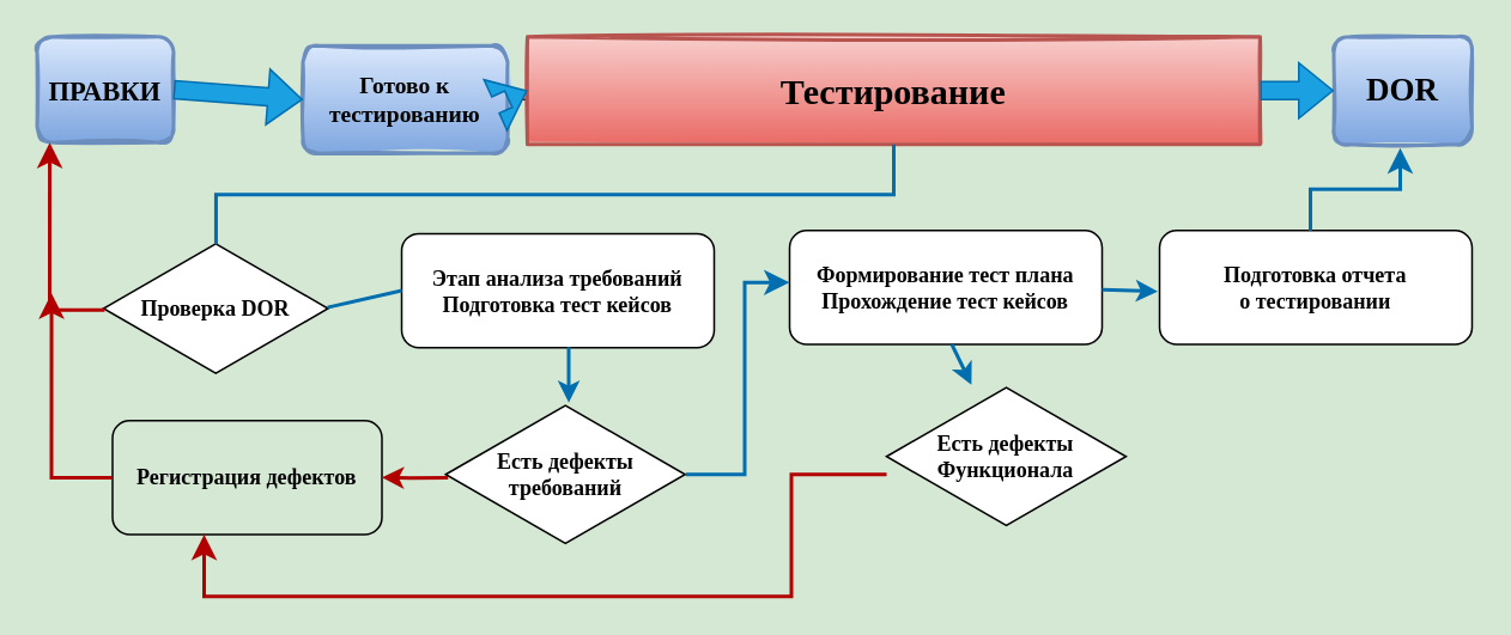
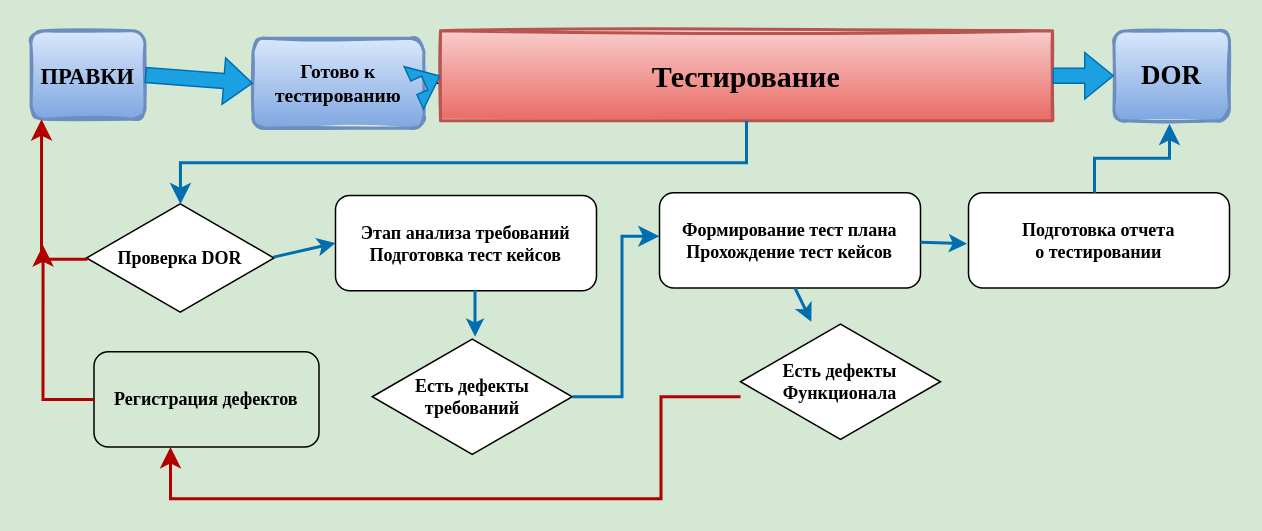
  <mxCell id="0" />
  <mxCell id="1" parent="0" />
  <mxCell id="2" value="" style="edgeStyle=orthogonalEdgeStyle;rounded=0;orthogonalLoop=1;jettySize=auto;html=1;" edge="1" parent="1" source="3" target="4"><mxGeometry relative="1" as="geometry" /></mxCell>
  <mxCell id="3" value="&lt;font style=&quot;font-size: 13px;&quot; face=&quot;Comic Sans MS&quot;&gt;&lt;b&gt;Готово к тестированию&lt;/b&gt;&lt;/font&gt;" style="rounded=1;whiteSpace=wrap;html=1;strokeWidth=2;fillWeight=4;hachureGap=8;hachureAngle=45;fillColor=#dae8fc;sketch=1;strokeColor=#6c8ebf;gradientColor=#7ea6e0;" vertex="1" parent="1"><mxGeometry x="168" y="25" width="114" height="60" as="geometry" /></mxCell>
  <mxCell id="4" value="&lt;font face=&quot;Comic Sans MS&quot; style=&quot;font-size: 20px;&quot;&gt;&lt;b style=&quot;&quot;&gt;Тестирование&lt;/b&gt;&lt;/font&gt;" style="whiteSpace=wrap;html=1;strokeWidth=2;fillWeight=4;hachureGap=8;hachureAngle=45;sketch=1;fillColor=#f8cecc;strokeColor=#b85450;gradientColor=#ea6b66;rounded=0;" vertex="1" parent="1"><mxGeometry x="293" y="20" width="408" height="60" as="geometry" /></mxCell>
  <mxCell id="5" value="&lt;font style=&quot;font-size: 18px;&quot; face=&quot;Comic Sans MS&quot;&gt;&lt;b&gt;DOR&lt;/b&gt;&lt;/font&gt;" style="rounded=1;whiteSpace=wrap;html=1;strokeWidth=2;fillWeight=4;hachureGap=8;hachureAngle=45;fillColor=#dae8fc;sketch=1;gradientColor=#7ea6e0;strokeColor=#6c8ebf;" vertex="1" parent="1"><mxGeometry x="742" y="20" width="77" height="60" as="geometry" /></mxCell>
  <mxCell id="6" value="" style="shape=flexArrow;endArrow=classic;html=1;rounded=0;fillColor=#1ba1e2;strokeColor=#006EAF;entryX=0;entryY=0.5;entryDx=0;entryDy=0;exitX=1;exitY=0.5;exitDx=0;exitDy=0;" edge="1" parent="1" source="3" target="4"><mxGeometry width="50" height="50" relative="1" as="geometry"><mxPoint x="146" y="49.58" as="sourcePoint" /><mxPoint x="178" y="50" as="targetPoint" /></mxGeometry></mxCell>
  <mxCell id="7" value="" style="shape=flexArrow;endArrow=classic;html=1;rounded=0;fillColor=#1ba1e2;strokeColor=#006EAF;exitX=1;exitY=0.5;exitDx=0;exitDy=0;entryX=0;entryY=0.5;entryDx=0;entryDy=0;" edge="1" parent="1" source="4" target="5"><mxGeometry width="50" height="50" relative="1" as="geometry"><mxPoint x="707" y="49.58" as="sourcePoint" /><mxPoint x="739" y="50" as="targetPoint" /></mxGeometry></mxCell>
  <mxCell id="8" value="&lt;b&gt;&lt;font face=&quot;Comic Sans MS&quot;&gt;Проверка DOR&lt;/font&gt;&lt;/b&gt;" style="html=1;whiteSpace=wrap;aspect=fixed;shape=isoRectangle;" vertex="1" parent="1"><mxGeometry x="57" y="134" width="125" height="75" as="geometry" /></mxCell>
- <mxCell id="9" value="" style="edgeStyle=elbowEdgeStyle;elbow=vertical;endArrow=none;html=1;curved=0;rounded=0;endSize=8;startSize=8;entryX=0.501;entryY=0.022;entryDx=0;entryDy=0;entryPerimeter=0;strokeWidth=2;fillColor=#1ba1e2;strokeColor=#006EAF;exitX=0.5;exitY=1;exitDx=0;exitDy=0;" edge="1" parent="1" source="4" target="8"><mxGeometry width="50" height="50" relative="1" as="geometry"><mxPoint x="309" y="81" as="sourcePoint" /><mxPoint x="129" y="102" as="targetPoint" /></mxGeometry></mxCell>
+ <mxCell id="9" value="" style="edgeStyle=elbowEdgeStyle;elbow=vertical;endArrow=classic;html=1;curved=0;rounded=0;endSize=8;startSize=8;entryX=0.501;entryY=0.022;entryDx=0;entryDy=0;entryPerimeter=0;strokeWidth=2;fillColor=#1ba1e2;strokeColor=#006EAF;exitX=0.5;exitY=1;exitDx=0;exitDy=0;" edge="1" parent="1" source="4" target="8"><mxGeometry width="50" height="50" relative="1" as="geometry"><mxPoint x="309" y="81" as="sourcePoint" /><mxPoint x="129" y="102" as="targetPoint" /></mxGeometry></mxCell>
  <mxCell id="10" value="&lt;font color=&quot;#000000&quot; style=&quot;font-size: 15px;&quot; face=&quot;Comic Sans MS&quot;&gt;&lt;b style=&quot;&quot;&gt;ПРАВКИ&lt;/b&gt;&lt;/font&gt;" style="rounded=1;whiteSpace=wrap;html=1;strokeWidth=2;fillWeight=4;hachureGap=8;hachureAngle=45;fillColor=#dae8fc;sketch=1;strokeColor=#6c8ebf;gradientColor=#7ea6e0;" vertex="1" parent="1"><mxGeometry x="20" y="20" width="76" height="59" as="geometry" /></mxCell>
  <mxCell id="11" value="" style="shape=flexArrow;endArrow=classic;html=1;rounded=0;fillColor=#1ba1e2;strokeColor=#006EAF;entryX=0;entryY=0.5;entryDx=0;entryDy=0;exitX=1;exitY=0.5;exitDx=0;exitDy=0;" edge="1" parent="1" source="10" target="3"><mxGeometry width="50" height="50" relative="1" as="geometry"><mxPoint x="98" y="49.08" as="sourcePoint" /><mxPoint x="136" y="49.08" as="targetPoint" /></mxGeometry></mxCell>
  <mxCell id="12" value="" style="edgeStyle=segmentEdgeStyle;endArrow=classic;html=1;curved=0;rounded=0;endSize=8;startSize=8;entryX=0.211;entryY=0.983;entryDx=0;entryDy=0;entryPerimeter=0;strokeWidth=2;exitX=0.005;exitY=0.511;exitDx=0;exitDy=0;exitPerimeter=0;fillColor=#e51400;strokeColor=#B20000;" edge="1" parent="1" source="8"><mxGeometry width="50" height="50" relative="1" as="geometry"><mxPoint x="59" y="157.325" as="sourcePoint" /><mxPoint x="27.036" y="78.997" as="targetPoint" /></mxGeometry></mxCell>
  <mxCell id="13" value="&lt;b&gt;&lt;font face=&quot;Comic Sans MS&quot;&gt;Этап анализа требований&lt;br&gt;Подготовка тест кейсов&lt;/font&gt;&lt;/b&gt;" style="rounded=1;whiteSpace=wrap;html=1;" vertex="1" parent="1"><mxGeometry x="223" y="129.75" width="174" height="63.5" as="geometry" /></mxCell>
- <mxCell id="14" value="" style="endArrow=none;html=1;rounded=0;exitX=0.997;exitY=0.492;exitDx=0;exitDy=0;strokeWidth=2;exitPerimeter=0;entryX=0;entryY=0.5;entryDx=0;entryDy=0;fillColor=#1ba1e2;strokeColor=#006EAF;" edge="1" parent="1" source="8" target="13"><mxGeometry width="50" height="50" relative="1" as="geometry"><mxPoint x="405" y="225" as="sourcePoint" /><mxPoint x="222" y="163" as="targetPoint" /></mxGeometry></mxCell>
+ <mxCell id="14" value="" style="endArrow=classic;html=1;rounded=0;exitX=0.997;exitY=0.492;exitDx=0;exitDy=0;strokeWidth=2;exitPerimeter=0;entryX=0;entryY=0.5;entryDx=0;entryDy=0;fillColor=#1ba1e2;strokeColor=#006EAF;" edge="1" parent="1" source="8" target="13"><mxGeometry width="50" height="50" relative="1" as="geometry"><mxPoint x="405" y="225" as="sourcePoint" /><mxPoint x="222" y="163" as="targetPoint" /></mxGeometry></mxCell>
  <mxCell id="15" value="&lt;b&gt;&lt;font face=&quot;Comic Sans MS&quot;&gt;Есть дефекты&lt;/font&gt;&lt;/b&gt;&lt;div&gt;&lt;b&gt;&lt;font face=&quot;Comic Sans MS&quot;&gt;требований&lt;/font&gt;&lt;/b&gt;&lt;/div&gt;" style="html=1;whiteSpace=wrap;aspect=fixed;shape=isoRectangle;" vertex="1" parent="1"><mxGeometry x="247.5" y="224" width="133.33" height="80" as="geometry" /></mxCell>
  <mxCell id="16" value="" style="edgeStyle=elbowEdgeStyle;elbow=horizontal;endArrow=classic;html=1;curved=0;rounded=0;endSize=8;startSize=8;strokeWidth=2;fillColor=#1ba1e2;strokeColor=#006EAF;exitX=1.003;exitY=0.501;exitDx=0;exitDy=0;exitPerimeter=0;" edge="1" parent="1" source="15"><mxGeometry width="50" height="50" relative="1" as="geometry"><mxPoint x="380.83" y="253" as="sourcePoint" /><mxPoint x="439" y="157" as="targetPoint" /><Array as="points"><mxPoint x="414" y="204" /></Array></mxGeometry></mxCell>
  <mxCell id="17" value="&lt;font face=&quot;Comic Sans MS&quot;&gt;&lt;b&gt;Формирование тест плана&lt;br&gt;Прохождение тест кейсов&lt;/b&gt;&lt;/font&gt;" style="rounded=1;whiteSpace=wrap;html=1;" vertex="1" parent="1"><mxGeometry x="439" y="128" width="174" height="63.5" as="geometry" /></mxCell>
  <mxCell id="18" value="" style="endArrow=classic;html=1;rounded=0;strokeWidth=2;entryX=0.514;entryY=0;entryDx=0;entryDy=0;fillColor=#1ba1e2;strokeColor=#006EAF;entryPerimeter=0;" edge="1" parent="1" target="15"><mxGeometry width="50" height="50" relative="1" as="geometry"><mxPoint x="316" y="193" as="sourcePoint" /><mxPoint x="360" y="194.25" as="targetPoint" /></mxGeometry></mxCell>
  <mxCell id="19" value="&lt;b&gt;&lt;font face=&quot;Comic Sans MS&quot;&gt;Есть дефекты&lt;/font&gt;&lt;/b&gt;&lt;div&gt;&lt;b&gt;&lt;font face=&quot;Comic Sans MS&quot;&gt;Функционала&lt;/font&gt;&lt;/b&gt;&lt;/div&gt;" style="html=1;whiteSpace=wrap;aspect=fixed;shape=isoRectangle;" vertex="1" parent="1"><mxGeometry x="493" y="214" width="133.33" height="80" as="geometry" /></mxCell>
  <mxCell id="20" value="" style="endArrow=classic;html=1;rounded=0;strokeWidth=2;fillColor=#1ba1e2;strokeColor=#006EAF;" edge="1" parent="1" target="19"><mxGeometry width="50" height="50" relative="1" as="geometry"><mxPoint x="529.32" y="191.5" as="sourcePoint" /><mxPoint x="529.32" y="222.5" as="targetPoint" /></mxGeometry></mxCell>
  <mxCell id="21" value="&lt;font face=&quot;Comic Sans MS&quot;&gt;&lt;b&gt;Подготовка отчета&lt;br&gt;о тестировании&lt;/b&gt;&lt;/font&gt;" style="rounded=1;whiteSpace=wrap;html=1;" vertex="1" parent="1"><mxGeometry x="645" y="128" width="174" height="63.5" as="geometry" /></mxCell>
  <mxCell id="22" value="" style="edgeStyle=elbowEdgeStyle;elbow=vertical;endArrow=classic;html=1;curved=0;rounded=0;endSize=8;startSize=8;fillColor=#1ba1e2;strokeColor=#006EAF;strokeWidth=2;" edge="1" parent="1"><mxGeometry width="50" height="50" relative="1" as="geometry"><mxPoint x="729" y="128" as="sourcePoint" /><mxPoint x="779" y="82" as="targetPoint" /></mxGeometry></mxCell>
  <mxCell id="23" value="" style="endArrow=classic;html=1;rounded=0;exitX=0.997;exitY=0.492;exitDx=0;exitDy=0;strokeWidth=2;exitPerimeter=0;fillColor=#1ba1e2;strokeColor=#006EAF;" edge="1" parent="1"><mxGeometry width="50" height="50" relative="1" as="geometry"><mxPoint x="613" y="161" as="sourcePoint" /><mxPoint x="644" y="162" as="targetPoint" /></mxGeometry></mxCell>
  <mxCell id="24" value="&lt;font face=&quot;Comic Sans MS&quot;&gt;&lt;b&gt;Регистрация дефектов&lt;/b&gt;&lt;/font&gt;" style="rounded=1;whiteSpace=wrap;html=1;fillColor=#d5e8d4;" vertex="1" parent="1"><mxGeometry x="62" y="234" width="150" height="63.5" as="geometry" /></mxCell>
- <mxCell id="25" value="" style="endArrow=classic;html=1;rounded=0;exitX=0.01;exitY=0.522;exitDx=0;exitDy=0;strokeWidth=2;exitPerimeter=0;entryX=1;entryY=0.5;entryDx=0;entryDy=0;fillColor=#e51400;strokeColor=#B20000;" edge="1" parent="1" source="15" target="24"><mxGeometry width="50" height="50" relative="1" as="geometry"><mxPoint x="237" y="315" as="sourcePoint" /><mxPoint x="283" y="316" as="targetPoint" /><Array as="points"><mxPoint x="228" y="266" /></Array></mxGeometry></mxCell>
  <mxCell id="26" value="" style="edgeStyle=segmentEdgeStyle;endArrow=classic;html=1;curved=0;rounded=0;endSize=8;startSize=8;fillColor=#e51400;strokeColor=#B20000;strokeWidth=2;" edge="1" parent="1" source="19"><mxGeometry width="50" height="50" relative="1" as="geometry"><mxPoint x="486" y="319" as="sourcePoint" /><mxPoint x="113" y="297.5" as="targetPoint" /><Array as="points"><mxPoint x="440" y="264" /><mxPoint x="440" y="332" /><mxPoint x="113" y="332" /></Array></mxGeometry></mxCell>
  <mxCell id="27" value="" style="edgeStyle=segmentEdgeStyle;endArrow=classic;html=1;curved=0;rounded=0;endSize=8;startSize=8;entryX=0.211;entryY=0.983;entryDx=0;entryDy=0;entryPerimeter=0;strokeWidth=2;exitX=0;exitY=0.5;exitDx=0;exitDy=0;fillColor=#e51400;strokeColor=#B20000;" edge="1" parent="1" source="24"><mxGeometry width="50" height="50" relative="1" as="geometry"><mxPoint x="54" y="246" as="sourcePoint" /><mxPoint x="28.036" y="162.997" as="targetPoint" /><Array as="points"><mxPoint x="28" y="266" /></Array></mxGeometry></mxCell>
